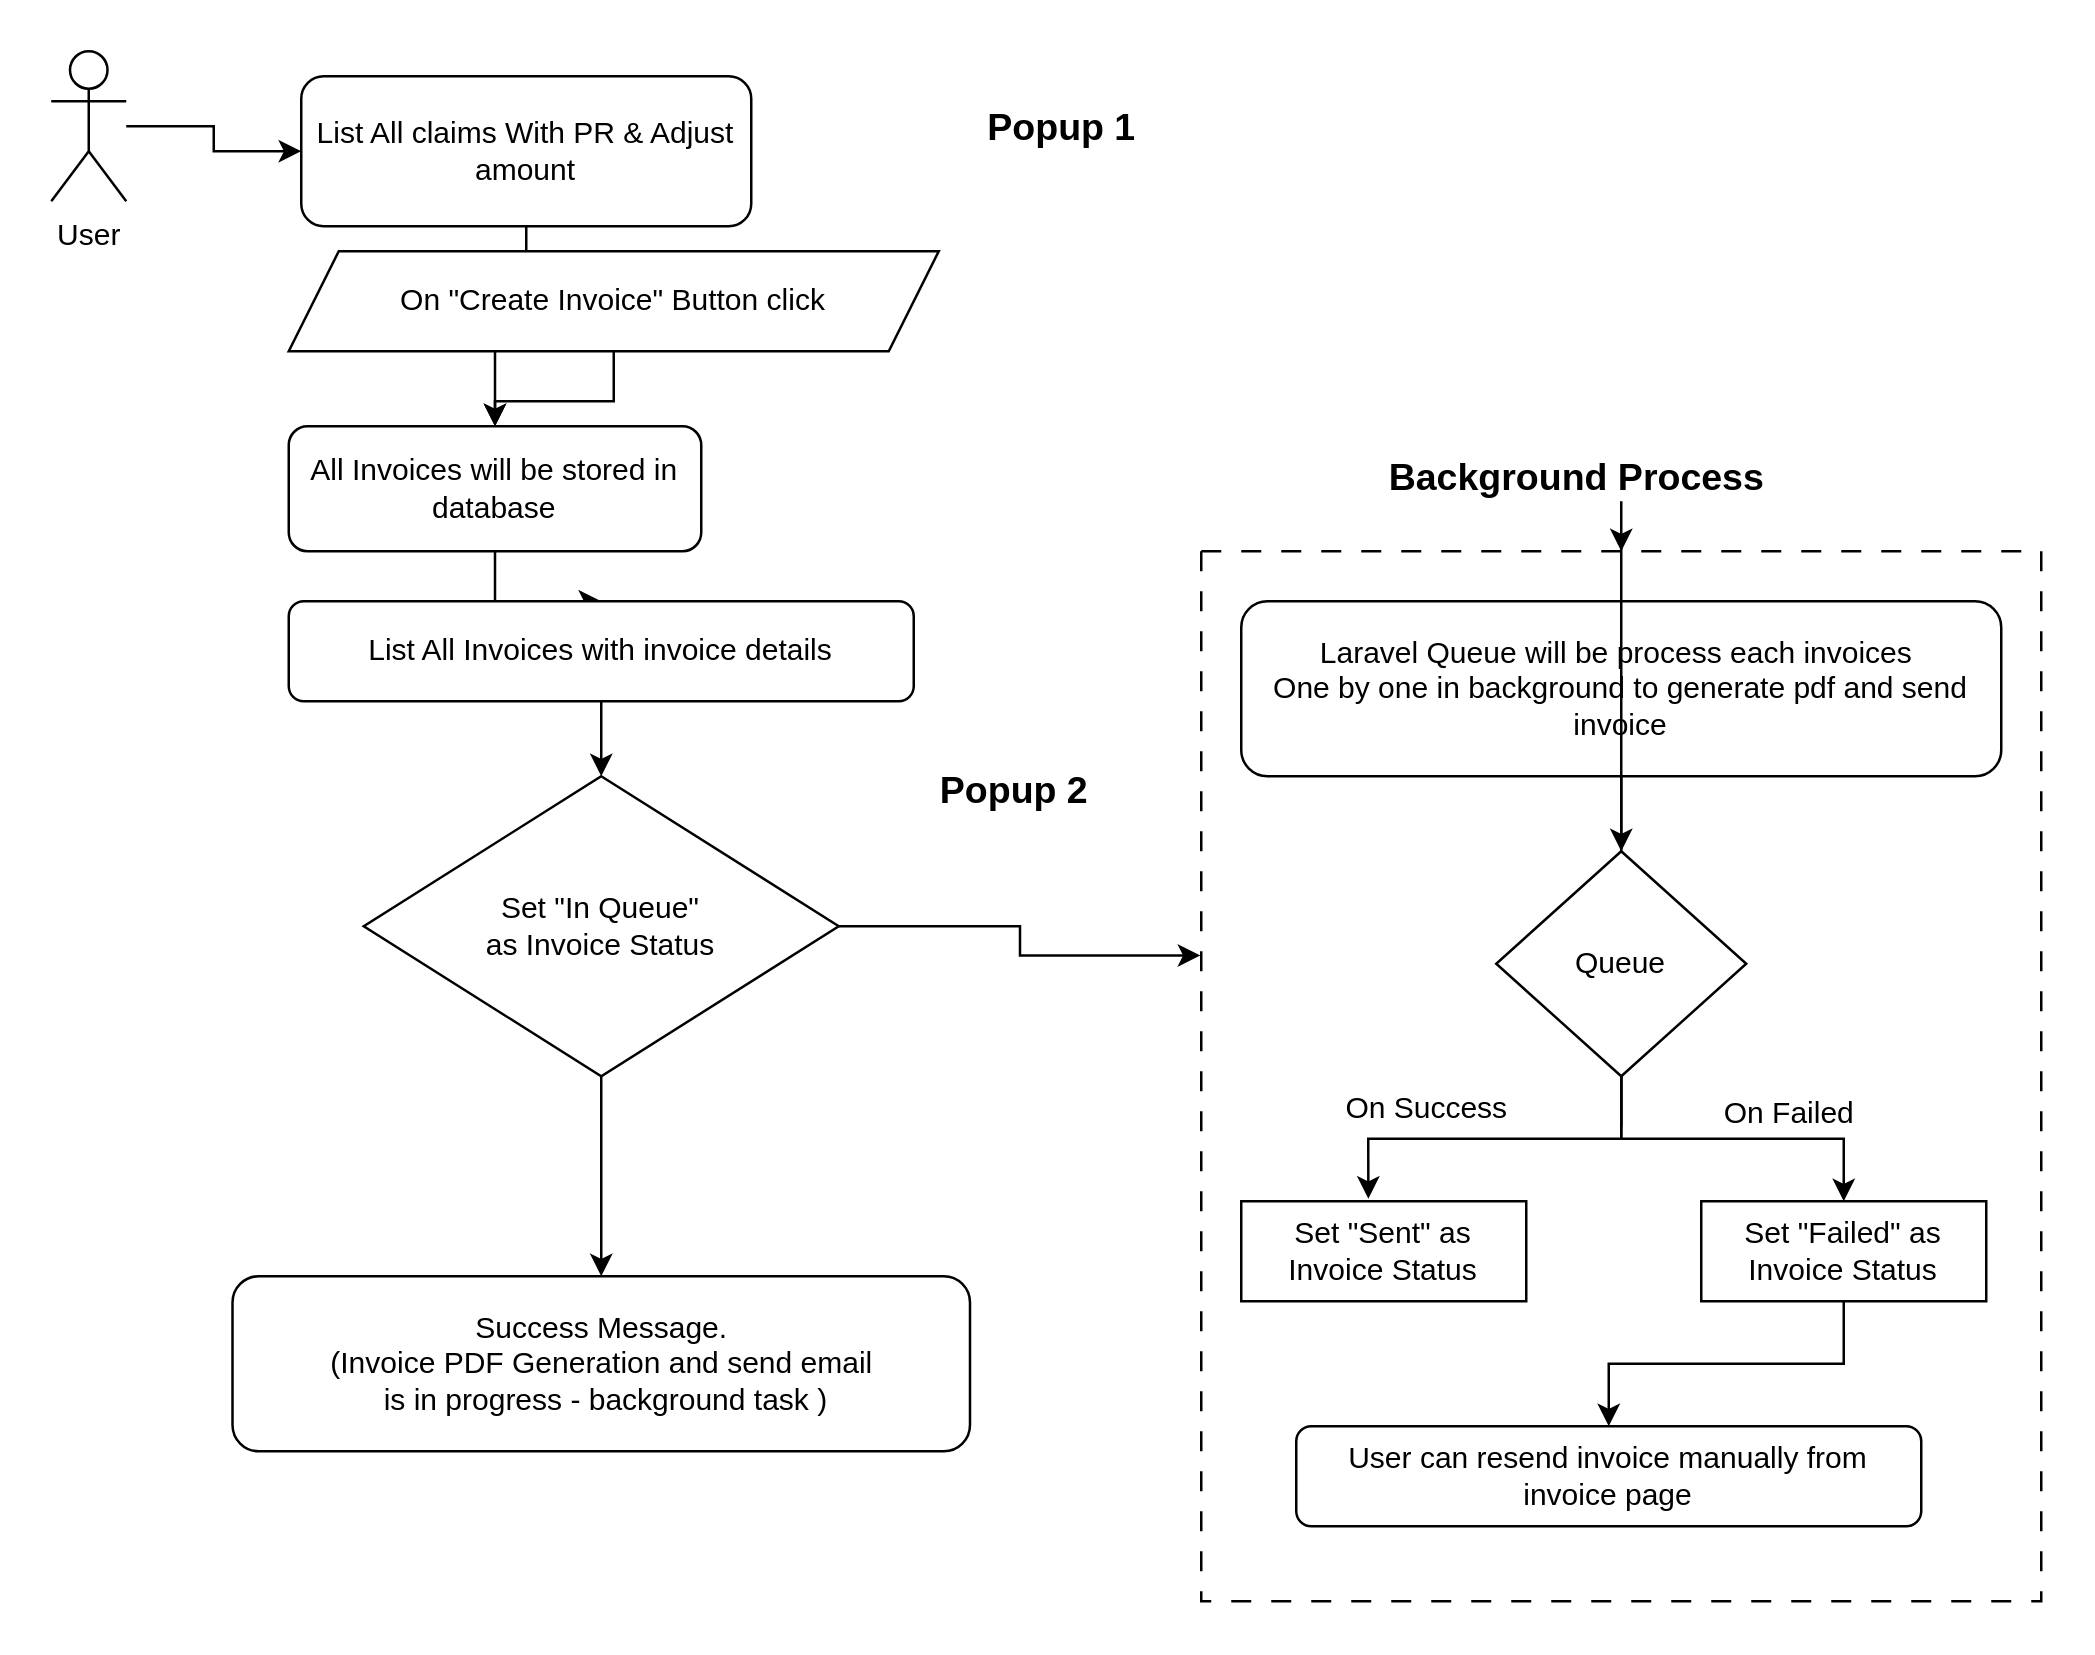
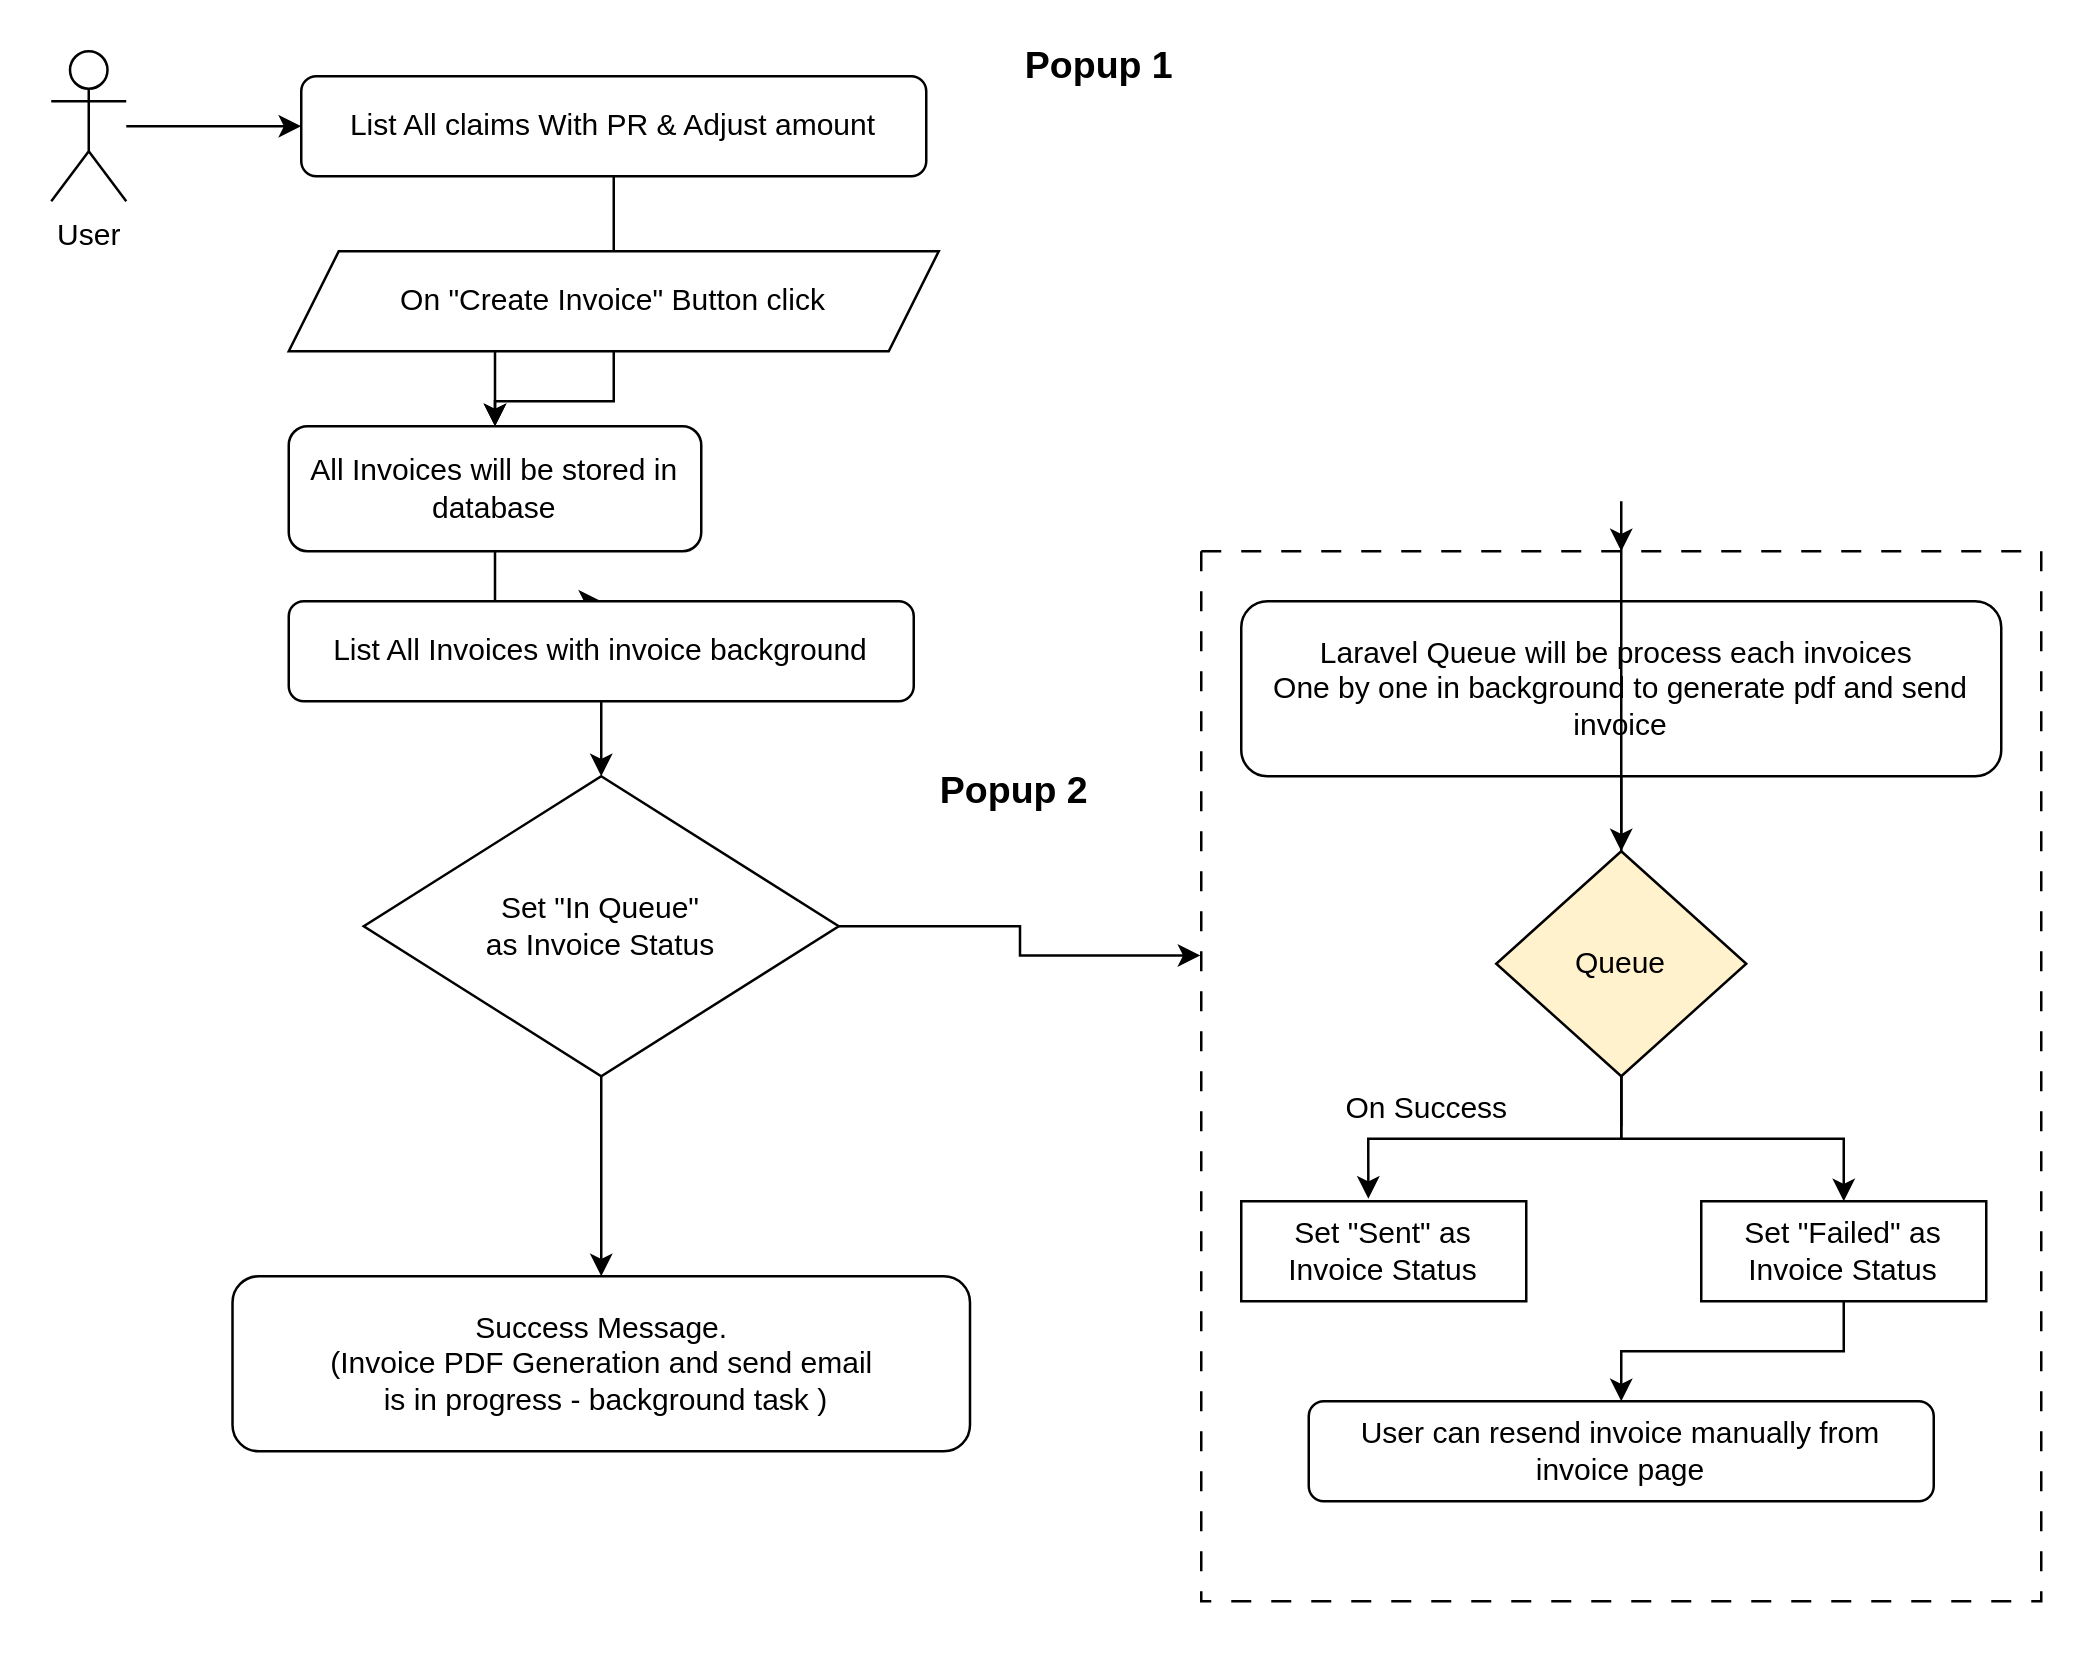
  <mxCell id="0" />
  <mxCell id="1" parent="0" />
  <mxCell id="2" value="" style="edgeStyle=orthogonalEdgeStyle;rounded=0;orthogonalLoop=1;jettySize=auto;html=1;" edge="1" parent="1" source="3" target="9"><mxGeometry relative="1" as="geometry" /></mxCell>
- <mxCell id="3" value="List All claims With PR &amp;amp; Adjust amount" style="rounded=1;whiteSpace=wrap;html=1;fontSize=12;glass=0;strokeWidth=1;shadow=0;" parent="1" vertex="1"><mxGeometry x="120" y="30" width="180" height="60" as="geometry" /></mxCell>
+ <mxCell id="3" value="List All claims With PR &amp;amp; Adjust amount" style="rounded=1;whiteSpace=wrap;html=1;fontSize=12;glass=0;strokeWidth=1;shadow=0;" parent="1" vertex="1"><mxGeometry x="120" y="30" width="250" height="40" as="geometry" /></mxCell>
  <mxCell id="4" style="edgeStyle=orthogonalEdgeStyle;rounded=0;orthogonalLoop=1;jettySize=auto;html=1;entryX=0;entryY=0.5;entryDx=0;entryDy=0;" edge="1" parent="1" source="5" target="3"><mxGeometry relative="1" as="geometry" /></mxCell>
  <mxCell id="5" value="User" style="shape=umlActor;verticalLabelPosition=bottom;verticalAlign=top;html=1;outlineConnect=0;" vertex="1" parent="1"><mxGeometry x="20" y="20" width="30" height="60" as="geometry" /></mxCell>
  <mxCell id="6" style="edgeStyle=orthogonalEdgeStyle;rounded=0;orthogonalLoop=1;jettySize=auto;html=1;exitX=0.5;exitY=1;exitDx=0;exitDy=0;entryX=0.5;entryY=0;entryDx=0;entryDy=0;" edge="1" parent="1" source="7" target="9"><mxGeometry relative="1" as="geometry" /></mxCell>
  <mxCell id="7" value="On &quot;Create Invoice&quot; Button click" style="shape=parallelogram;perimeter=parallelogramPerimeter;whiteSpace=wrap;html=1;fixedSize=1;" vertex="1" parent="1"><mxGeometry x="115" y="100" width="260" height="40" as="geometry" /></mxCell>
  <mxCell id="8" value="" style="edgeStyle=orthogonalEdgeStyle;rounded=0;orthogonalLoop=1;jettySize=auto;html=1;" edge="1" parent="1" source="9" target="11"><mxGeometry relative="1" as="geometry" /></mxCell>
  <mxCell id="9" value="All Invoices will be stored in database" style="rounded=1;whiteSpace=wrap;html=1;fontSize=12;glass=0;strokeWidth=1;shadow=0;" vertex="1" parent="1"><mxGeometry x="115" y="170" width="165" height="50" as="geometry" /></mxCell>
  <mxCell id="10" style="edgeStyle=orthogonalEdgeStyle;rounded=0;orthogonalLoop=1;jettySize=auto;html=1;exitX=0.5;exitY=1;exitDx=0;exitDy=0;entryX=0.5;entryY=0;entryDx=0;entryDy=0;" edge="1" parent="1" source="11" target="15"><mxGeometry relative="1" as="geometry" /></mxCell>
- <mxCell id="11" value="List All Invoices with invoice details" style="rounded=1;whiteSpace=wrap;html=1;fontSize=12;glass=0;strokeWidth=1;shadow=0;" vertex="1" parent="1"><mxGeometry x="115" y="240" width="250" height="40" as="geometry" /></mxCell>
- <mxCell id="12" value="Popup 1" style="text;strokeColor=none;fillColor=none;html=1;fontSize=15;fontStyle=1;verticalAlign=middle;align=center;" vertex="1" parent="1"><mxGeometry x="374" y="30" width="100" height="40" as="geometry" /></mxCell>
+ <mxCell id="11" value="List All Invoices with invoice background" style="rounded=1;whiteSpace=wrap;html=1;fontSize=12;glass=0;strokeWidth=1;shadow=0;" vertex="1" parent="1"><mxGeometry x="115" y="240" width="250" height="40" as="geometry" /></mxCell>
+ <mxCell id="12" value="Popup 1" style="text;strokeColor=none;fillColor=none;html=1;fontSize=15;fontStyle=1;verticalAlign=middle;align=center;" vertex="1" parent="1"><mxGeometry x="389" y="5" width="100" height="40" as="geometry" /></mxCell>
  <mxCell id="13" value="Popup 2" style="text;strokeColor=none;fillColor=none;html=1;fontSize=15;fontStyle=1;verticalAlign=middle;align=center;" vertex="1" parent="1"><mxGeometry x="355" y="295" width="100" height="40" as="geometry" /></mxCell>
  <mxCell id="14" style="edgeStyle=orthogonalEdgeStyle;rounded=0;orthogonalLoop=1;jettySize=auto;html=1;exitX=0.5;exitY=1;exitDx=0;exitDy=0;" edge="1" parent="1" source="15"><mxGeometry relative="1" as="geometry"><mxPoint x="240" y="510" as="targetPoint" /></mxGeometry></mxCell>
  <mxCell id="15" value="Set &quot;In Queue&quot; &lt;br&gt;as Invoice Status" style="rhombus;whiteSpace=wrap;html=1;" vertex="1" parent="1"><mxGeometry x="145" y="310" width="190" height="120" as="geometry" /></mxCell>
  <mxCell id="16" value="Success Message.&lt;br&gt;(Invoice PDF Generation and send email&lt;br&gt;&amp;nbsp;is in progress - background task )" style="rounded=1;whiteSpace=wrap;html=1;fontSize=12;glass=0;strokeWidth=1;shadow=0;" vertex="1" parent="1"><mxGeometry x="92.5" y="510" width="295" height="70" as="geometry" /></mxCell>
  <mxCell id="17" value="" style="swimlane;startSize=0;fillStyle=dots;gradientColor=default;fillColor=none;dashed=1;dashPattern=8 8;" vertex="1" parent="1"><mxGeometry x="480" y="220" width="336" height="420" as="geometry" /></mxCell>
  <mxCell id="18" value="" style="edgeStyle=orthogonalEdgeStyle;rounded=0;orthogonalLoop=1;jettySize=auto;html=1;" edge="1" parent="17" source="19" target="22"><mxGeometry relative="1" as="geometry" /></mxCell>
  <mxCell id="19" value="Laravel Queue will be process each invoices&amp;nbsp;&lt;br&gt;One by one in background to generate pdf and send invoice" style="rounded=1;whiteSpace=wrap;html=1;fontSize=12;glass=0;strokeWidth=1;shadow=0;" vertex="1" parent="17"><mxGeometry x="16" y="20" width="304" height="70" as="geometry" /></mxCell>
  <mxCell id="20" style="edgeStyle=orthogonalEdgeStyle;rounded=0;orthogonalLoop=1;jettySize=auto;html=1;" edge="1" parent="17" source="22" target="17"><mxGeometry relative="1" as="geometry" /></mxCell>
  <mxCell id="21" style="edgeStyle=orthogonalEdgeStyle;rounded=0;orthogonalLoop=1;jettySize=auto;html=1;entryX=0.5;entryY=0;entryDx=0;entryDy=0;" edge="1" parent="17" source="22" target="25"><mxGeometry relative="1" as="geometry" /></mxCell>
- <mxCell id="22" value="Queue" style="rhombus;whiteSpace=wrap;html=1;" vertex="1" parent="17"><mxGeometry x="118" y="120" width="100" height="90" as="geometry" /></mxCell>
+ <mxCell id="22" value="Queue" style="rhombus;whiteSpace=wrap;html=1;fillColor=#fff2cc;" vertex="1" parent="17"><mxGeometry x="118" y="120" width="100" height="90" as="geometry" /></mxCell>
  <mxCell id="23" value="Set &quot;Sent&quot; as &lt;br&gt;Invoice Status" style="rounded=0;whiteSpace=wrap;html=1;" vertex="1" parent="17"><mxGeometry x="16" y="260" width="114" height="40" as="geometry" /></mxCell>
  <mxCell id="24" style="edgeStyle=orthogonalEdgeStyle;rounded=0;orthogonalLoop=1;jettySize=auto;html=1;exitX=0.5;exitY=1;exitDx=0;exitDy=0;entryX=0.5;entryY=0;entryDx=0;entryDy=0;" edge="1" parent="17" source="25" target="28"><mxGeometry relative="1" as="geometry" /></mxCell>
  <mxCell id="25" value="Set &quot;Failed&quot; as &lt;br&gt;Invoice Status" style="rounded=0;whiteSpace=wrap;html=1;" vertex="1" parent="17"><mxGeometry x="200" y="260" width="114" height="40" as="geometry" /></mxCell>
  <mxCell id="26" style="edgeStyle=orthogonalEdgeStyle;rounded=0;orthogonalLoop=1;jettySize=auto;html=1;entryX=0.446;entryY=-0.025;entryDx=0;entryDy=0;entryPerimeter=0;" edge="1" parent="17" source="22" target="23"><mxGeometry relative="1" as="geometry" /></mxCell>
- <mxCell id="27" value="On Failed" style="text;html=1;align=center;verticalAlign=middle;resizable=0;points=[];autosize=1;strokeColor=none;fillColor=none;" vertex="1" parent="17"><mxGeometry x="195" y="210" width="80" height="30" as="geometry" /></mxCell>
- <mxCell id="28" value="User can resend invoice manually from invoice page" style="rounded=1;whiteSpace=wrap;html=1;fontSize=12;glass=0;strokeWidth=1;shadow=0;" vertex="1" parent="17"><mxGeometry x="38" y="350" width="250" height="40" as="geometry" /></mxCell>
- <mxCell id="29" value="Background Process" style="text;strokeColor=none;fillColor=none;html=1;fontSize=15;fontStyle=1;verticalAlign=middle;align=center;" vertex="1" parent="1"><mxGeometry x="580" y="170" width="100" height="40" as="geometry" /></mxCell>
+ <mxCell id="28" value="User can resend invoice manually from invoice page" style="rounded=1;whiteSpace=wrap;html=1;fontSize=12;glass=0;strokeWidth=1;shadow=0;" vertex="1" parent="17"><mxGeometry x="43" y="340" width="250" height="40" as="geometry" /></mxCell>
  <mxCell id="30" style="edgeStyle=orthogonalEdgeStyle;rounded=0;orthogonalLoop=1;jettySize=auto;html=1;exitX=1;exitY=0.5;exitDx=0;exitDy=0;entryX=-0.001;entryY=0.385;entryDx=0;entryDy=0;entryPerimeter=0;" edge="1" parent="1" source="15" target="17"><mxGeometry relative="1" as="geometry" /></mxCell>
  <mxCell id="31" value="On Success" style="text;html=1;align=center;verticalAlign=middle;resizable=0;points=[];autosize=1;strokeColor=none;fillColor=none;" vertex="1" parent="1"><mxGeometry x="525" y="428" width="90" height="30" as="geometry" /></mxCell>
